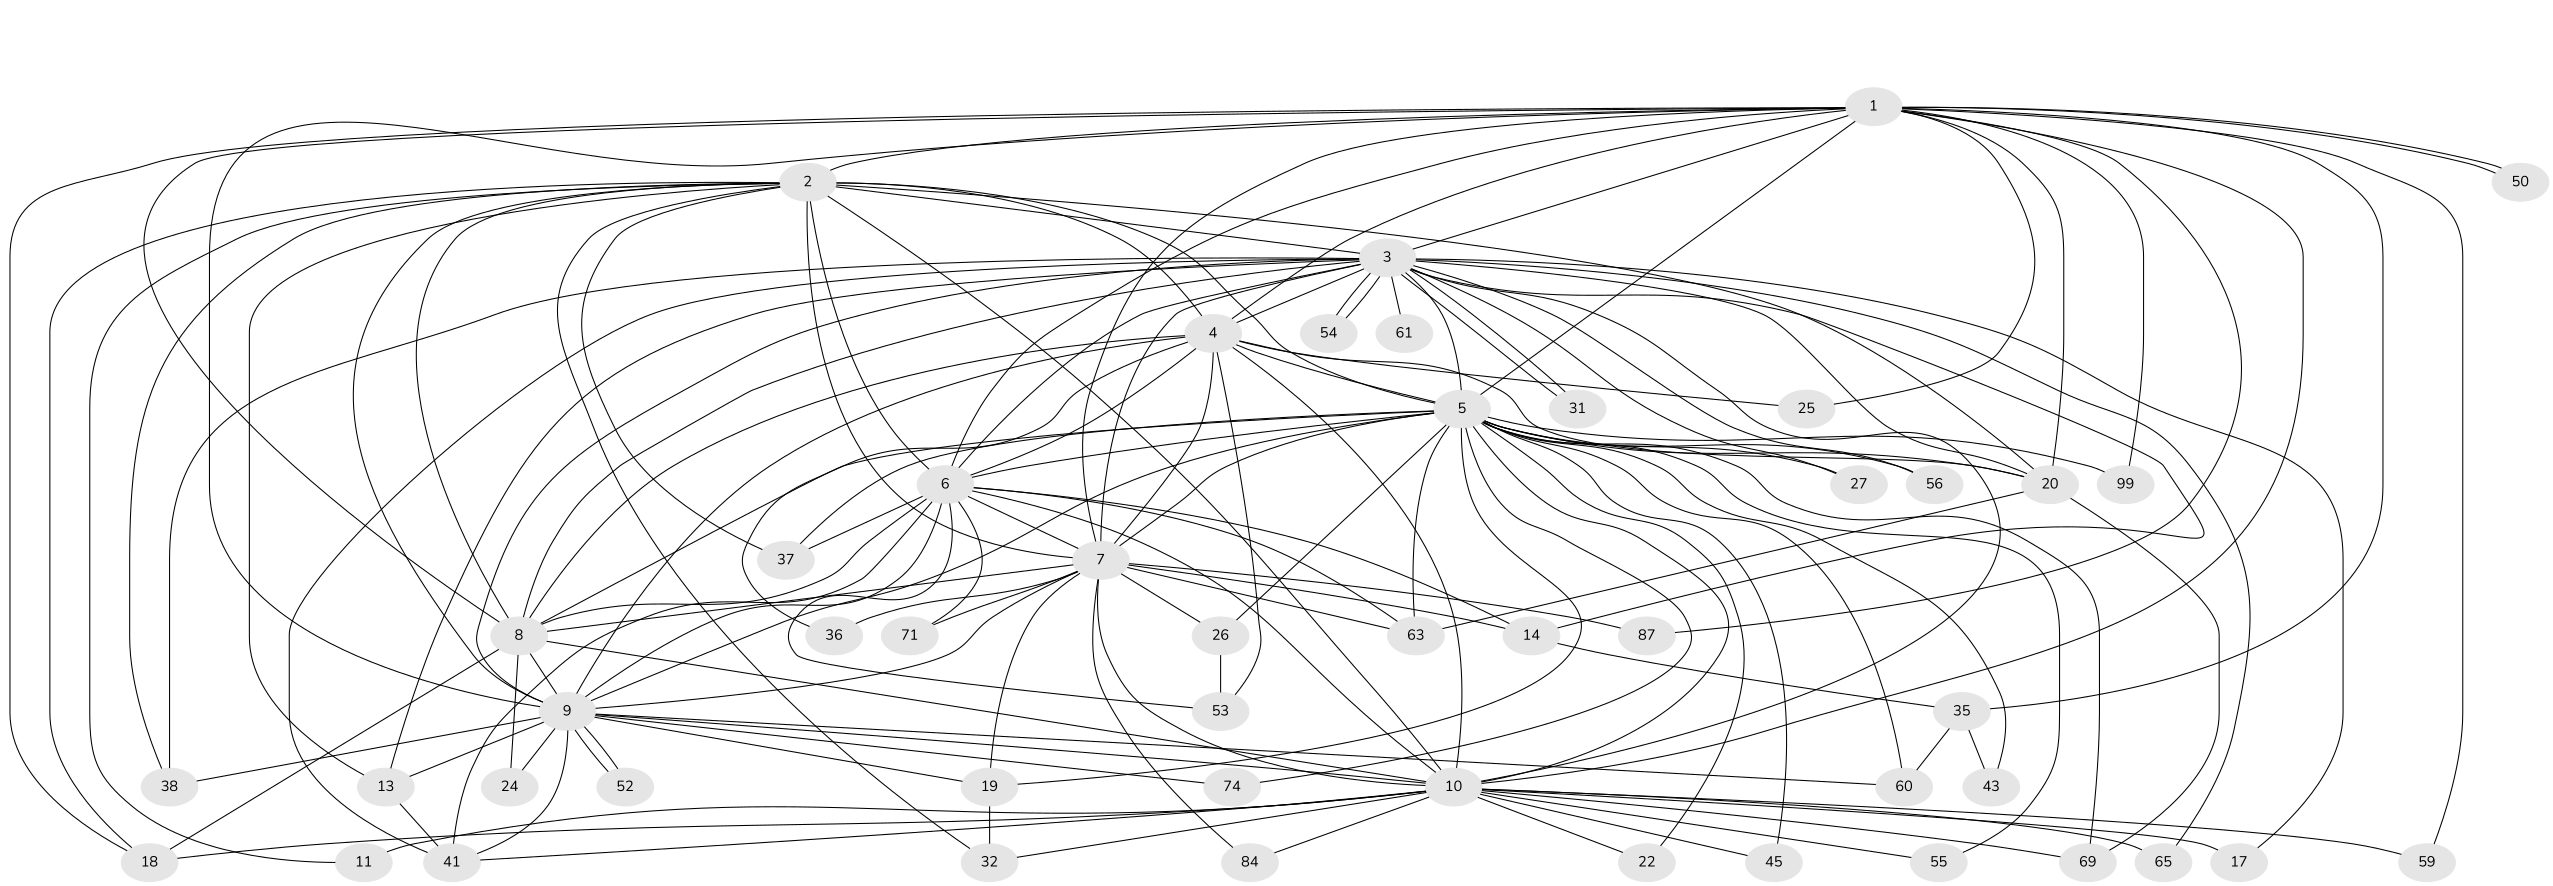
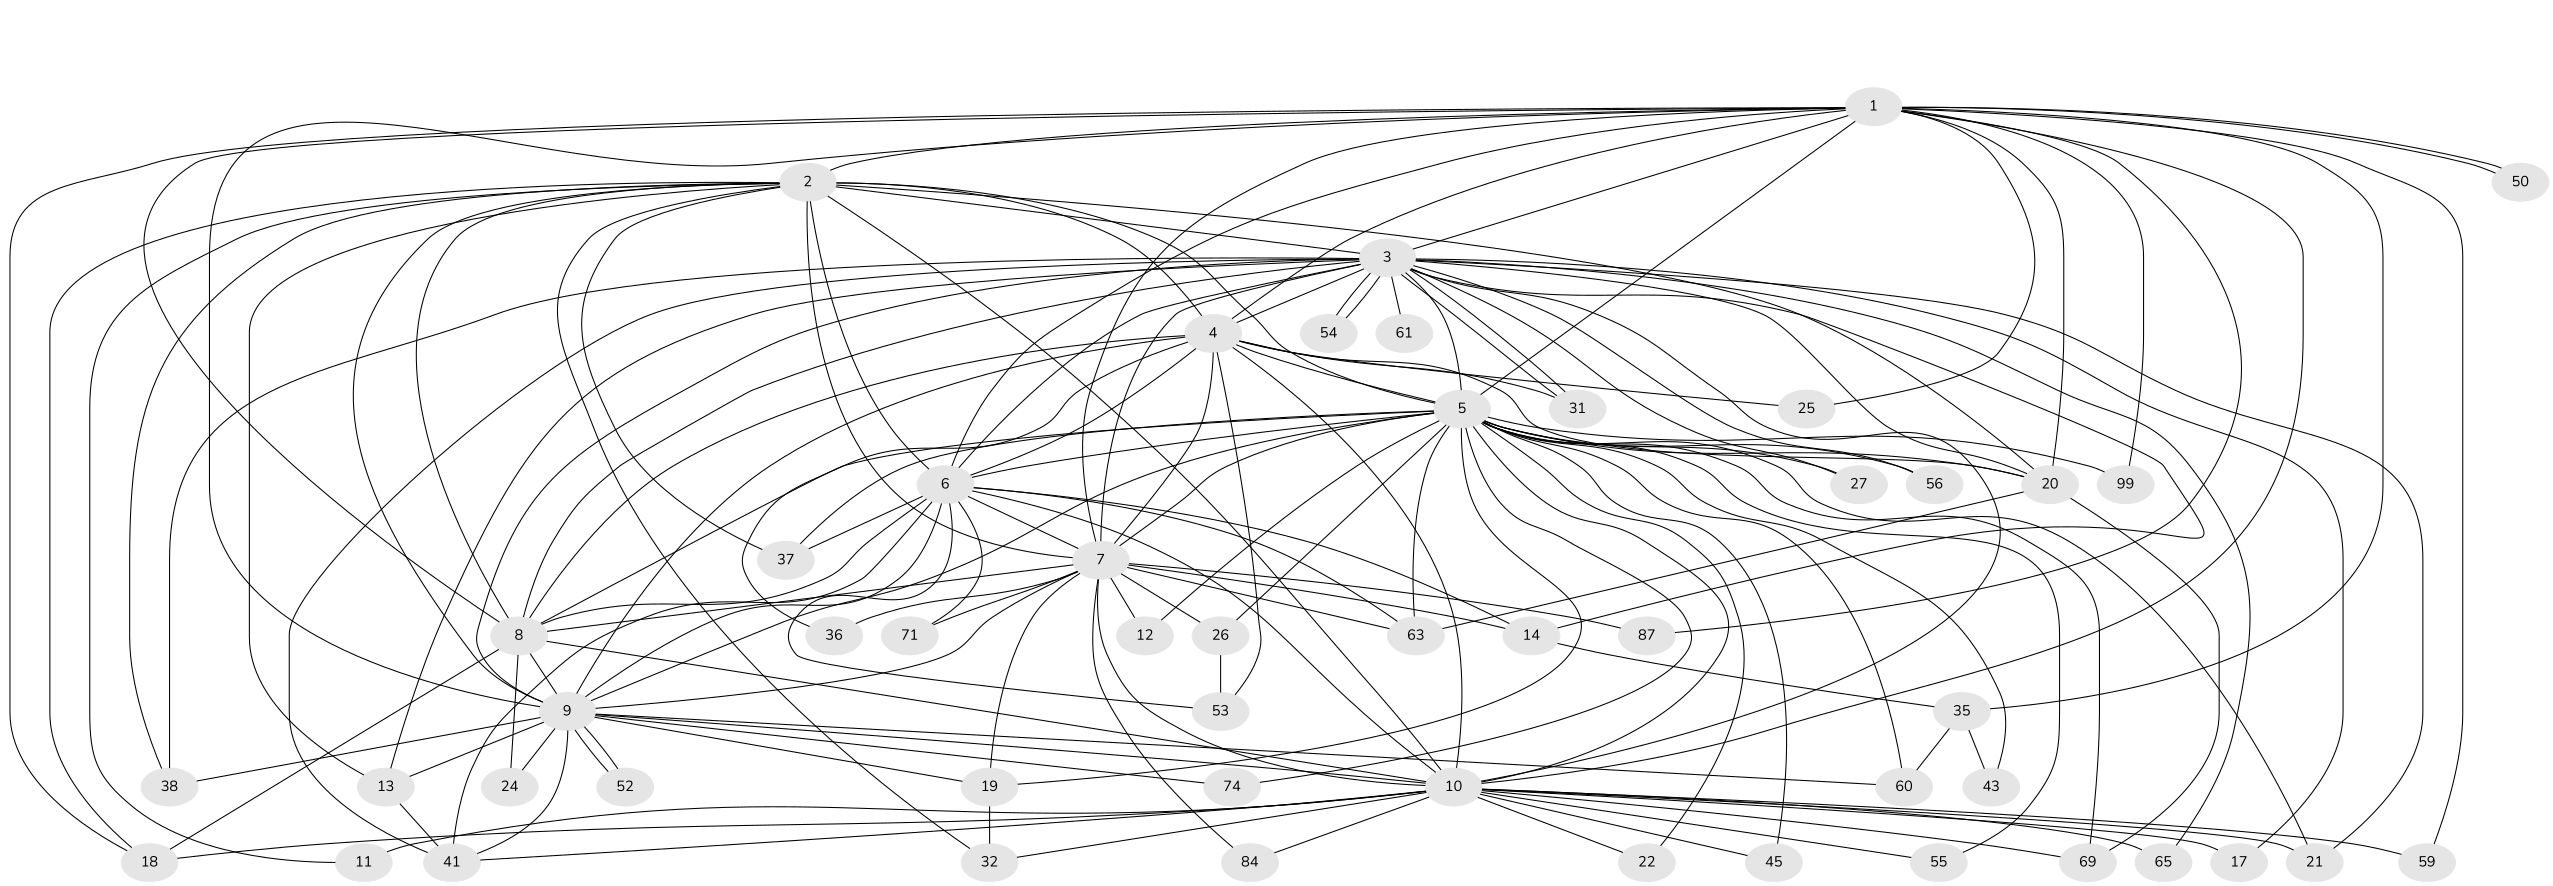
  graph {
    fontname=Nunito
    node [color=gray90 fontname=Nunito style=filled]
    edge [fontname=Nunito]
    1 [super="+48"]
    2 [super="+57+67+40+16"]
    3 [super="+51+33+15+49+47+58+72+34+46+44"]
    4 [super="+39"]
    5
    6
    7
    8
    9 [super="+23+30"]
    10
    18 [super="+96"]
    20 [super="+78+64+28"]
    25
    35
    50
    87
    n17 [label=59]
    99
    11
    13
    32
    37
    38 [super="+42"]
    14 [super="+59"]
    17
+   21 [super="+75"]
    27
    31 [super="+90"]
    41 [super="+73+82+62"]
    54
    56
    61
    65
    36
    53 [super="+66"]
+   12
    19 [super="+29"]
    22
    26
    43
    45
    55
    60 [super="+100"]
    63 [super="+83"]
    69 [super="+91"]
    74
    71
    84
    24
    52
    1 -- 2
    1 -- 3 [weight=2]
    1 -- 4
    1 -- 5
    1 -- 6 [weight=2]
    1 -- 7
    1 -- 8
    1 -- 9 [weight=2]
    1 -- 10
    1 -- 18
    1 -- 20 [weight=2]
    1 -- 25
    1 -- 35
    1 -- 50
    1 -- 50
    1 -- 87
    1 -- n17
    1 -- 99
    2 -- 3 [weight=2]
    2 -- 4
    2 -- 5 [weight=2]
    2 -- 6
    2 -- 7
    2 -- 8
    2 -- 9
    2 -- 10 [weight=3]
    2 -- 18
    2 -- 20 [weight=2]
    2 -- 11
    2 -- 13
    2 -- 32
    2 -- 37
    2 -- 38
    3 -- 4 [weight=2]
    3 -- 5 [weight=3]
    3 -- 6 [weight=3]
    3 -- 7
    3 -- 8
    3 -- 9 [weight=3]
    3 -- 10
    3 -- 20
    3 -- 13
    3 -- 38
    3 -- 14 [weight=2]
    3 -- 17
+   3 -- 21
    3 -- 27
    3 -- 31
    3 -- 31
    3 -- 41 [weight=2]
    3 -- 54
    3 -- 54
    3 -- 56
    3 -- 61 [weight=2]
    3 -- 65
    4 -- 5 [weight=2]
    4 -- 6
    4 -- 7 [weight=2]
    4 -- 8 [weight=2]
    4 -- 9 [weight=2]
    4 -- 10 [weight=2]
    4 -- 20
    4 -- 25
+   4 -- 31
    4 -- 36
    4 -- 53
    5 -- 6
    5 -- 7
    5 -- 8
    5 -- 9
    5 -- 10
    5 -- 20 [weight=2]
    5 -- 99
    5 -- 37
+   5 -- 21
    5 -- 27
    5 -- 56
+   5 -- 12
    5 -- 19
    5 -- 22
    5 -- 26
    5 -- 43
    5 -- 45
    5 -- 55
    5 -- 60
    5 -- 63 [weight=2]
    5 -- 69
    5 -- 74
    6 -- 7
    6 -- 8
    6 -- 9
    6 -- 10
    6 -- 37
    6 -- 14
    6 -- 41
    6 -- 53
    6 -- 63
    6 -- 71
    7 -- 8
    7 -- 9
    7 -- 10
    7 -- 87
    7 -- 14
    7 -- 36
+   7 -- 12
    7 -- 19
    7 -- 26
    7 -- 63
    7 -- 71
    7 -- 84
    8 -- 9 [weight=2]
    8 -- 10
    8 -- 18
    8 -- 24
    9 -- 10
    9 -- 13
    9 -- 38
    9 -- 41
    9 -- 19
    9 -- 60
    9 -- 74
    9 -- 24
    9 -- 52
    9 -- 52
    10 -- 18
    10 -- n17
    10 -- 11
    10 -- 32
    10 -- 17
+   10 -- 21
    10 -- 41 [weight=2]
    10 -- 65
    10 -- 22
    10 -- 45
    10 -- 55
    10 -- 69
    10 -- 84
    20 -- 63
    20 -- 69
    35 -- 43
    35 -- 60
    13 -- 41
    14 -- 35
    19 -- 32
    26 -- 53
  }
